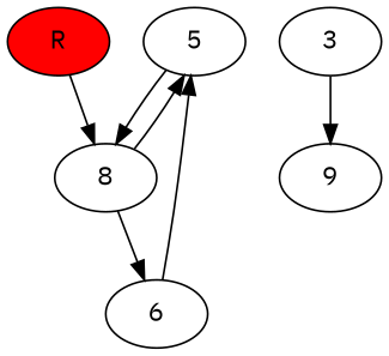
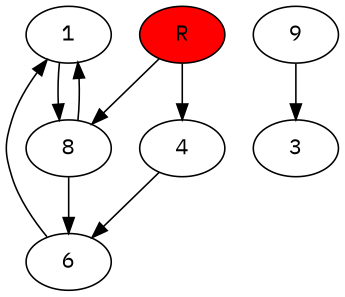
  digraph {
    fontname="IBM Plex Mono"
    node [fontname="IBM Plex Mono"]
    edge [fontname="IBM Plex Mono"]
-   1 [label=5]
+   1
    8
    6
    3
    9
+   4
    R [fillcolor="#ff0000" style=filled]
    1 -> 8
    8 -> 1
    8 -> 6
    6 -> 1
-   3 -> 9
+   9 -> 3
+   4 -> 6
    R -> 8
+   R -> 4
  }
